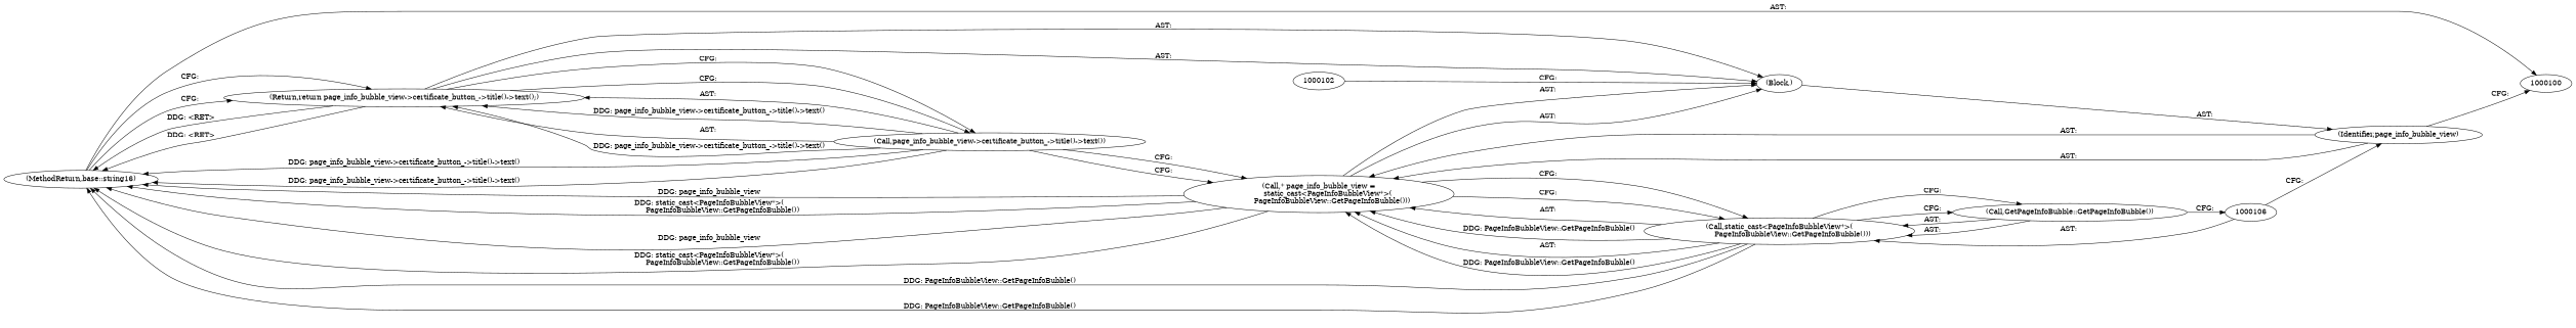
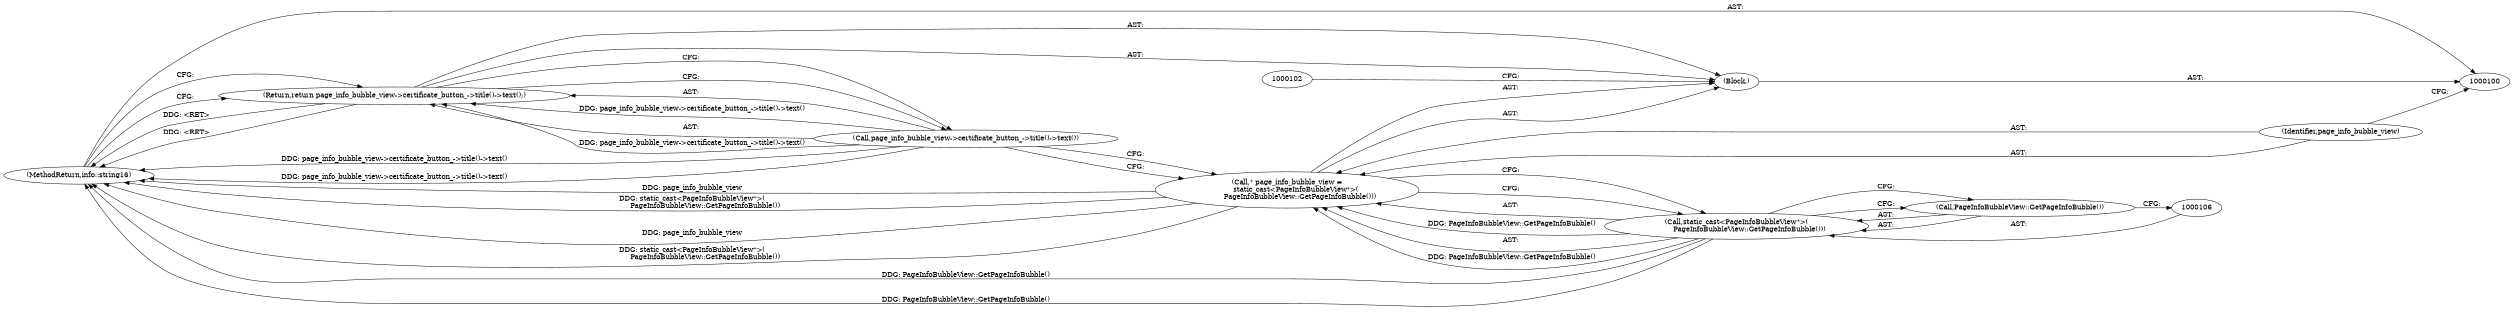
  digraph {
    fontname="DejaVu Serif"
    rankdir=LR
    node [fontname="DejaVu Serif"]
    edge [fontname="DejaVu Serif"]
-   n1 [label="(MethodReturn,base::string16)"]
+   n1 [label="(MethodReturn,info::string16)"]
    n2 [label="(Return,return page_info_bubble_view->certificate_button_->title()->text();)"]
    1000100
    n4 [label="(Block,)"]
    n5 [label="(Call,page_info_bubble_view->certificate_button_->title()->text())"]
    n6 [label="(Call,* page_info_bubble_view =\n        static_cast<PageInfoBubbleView*>(\n            PageInfoBubbleView::GetPageInfoBubble()))"]
    n7 [label="(Call,static_cast<PageInfoBubbleView*>(\n            PageInfoBubbleView::GetPageInfoBubble()))"]
-   n8 [label="(Call,GetPageInfoBubble::GetPageInfoBubble())"]
+   n8 [label="(Call,PageInfoBubbleView::GetPageInfoBubble())"]
    n9 [label="(Identifier,page_info_bubble_view)"]
    1000106
    1000102
    n1 -> n2 [label="CFG: "]
    n1 -> n2 [label="CFG: "]
    n1 -> 1000100 [label="AST: "]
    n2 -> n1 [label="DDG: <RET>"]
    n2 -> n1 [label="DDG: <RET>"]
    n2 -> n4 [label="AST: "]
    n2 -> n4 [label="AST: "]
    n2 -> n5 [label="CFG: "]
    n2 -> n5 [label="CFG: "]
-   n4 -> n9 [label="AST: "]
+   n4 -> 1000100 [label="AST: "]
    n5 -> n1 [label="DDG: page_info_bubble_view->certificate_button_->title()->text()"]
    n5 -> n1 [label="DDG: page_info_bubble_view->certificate_button_->title()->text()"]
    n5 -> n2 [label="AST: "]
    n5 -> n2 [label="DDG: page_info_bubble_view->certificate_button_->title()->text()"]
    n5 -> n2 [label="AST: "]
    n5 -> n2 [label="DDG: page_info_bubble_view->certificate_button_->title()->text()"]
    n5 -> n6 [label="CFG: "]
    n5 -> n6 [label="CFG: "]
    n6 -> n1 [label="DDG: page_info_bubble_view"]
    n6 -> n1 [label="DDG: static_cast<PageInfoBubbleView*>(\n            PageInfoBubbleView::GetPageInfoBubble())"]
    n6 -> n1 [label="DDG: page_info_bubble_view"]
    n6 -> n1 [label="DDG: static_cast<PageInfoBubbleView*>(\n            PageInfoBubbleView::GetPageInfoBubble())"]
    n6 -> n4 [label="AST: "]
    n6 -> n4 [label="AST: "]
    n6 -> n7 [label="CFG: "]
    n6 -> n7 [label="CFG: "]
    n7 -> n1 [label="DDG: PageInfoBubbleView::GetPageInfoBubble()"]
    n7 -> n1 [label="DDG: PageInfoBubbleView::GetPageInfoBubble()"]
    n7 -> n6 [label="AST: "]
    n7 -> n6 [label="DDG: PageInfoBubbleView::GetPageInfoBubble()"]
    n7 -> n6 [label="AST: "]
    n7 -> n6 [label="DDG: PageInfoBubbleView::GetPageInfoBubble()"]
    n7 -> n8 [label="CFG: "]
    n7 -> n8 [label="CFG: "]
    n8 -> n7 [label="AST: "]
    n8 -> n7 [label="AST: "]
    n8 -> 1000106 [label="CFG: "]
    n9 -> 1000100 [label="CFG: "]
    n9 -> n6 [label="AST: "]
    n9 -> n6 [label="AST: "]
    1000106 -> n7 [label="AST: "]
-   1000106 -> n9 [label="CFG: "]
    1000102 -> n4 [label="CFG: "]
  }
